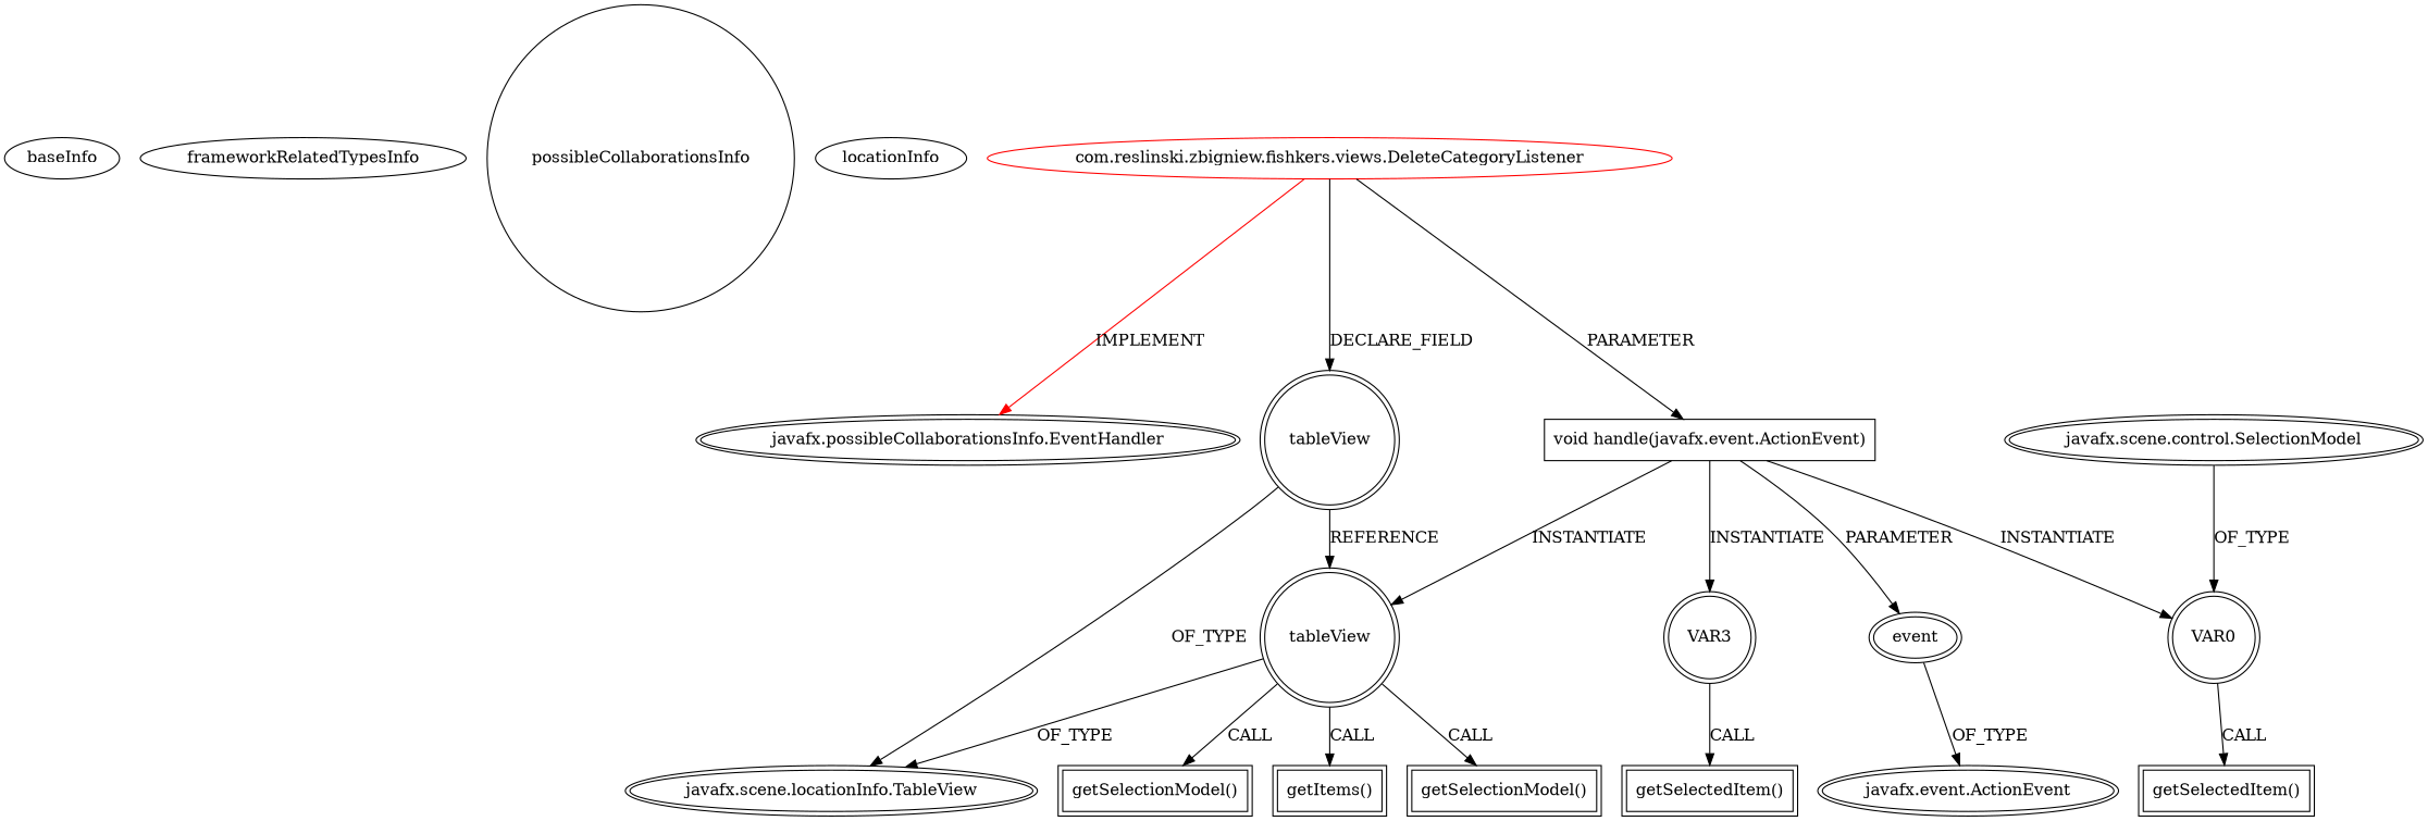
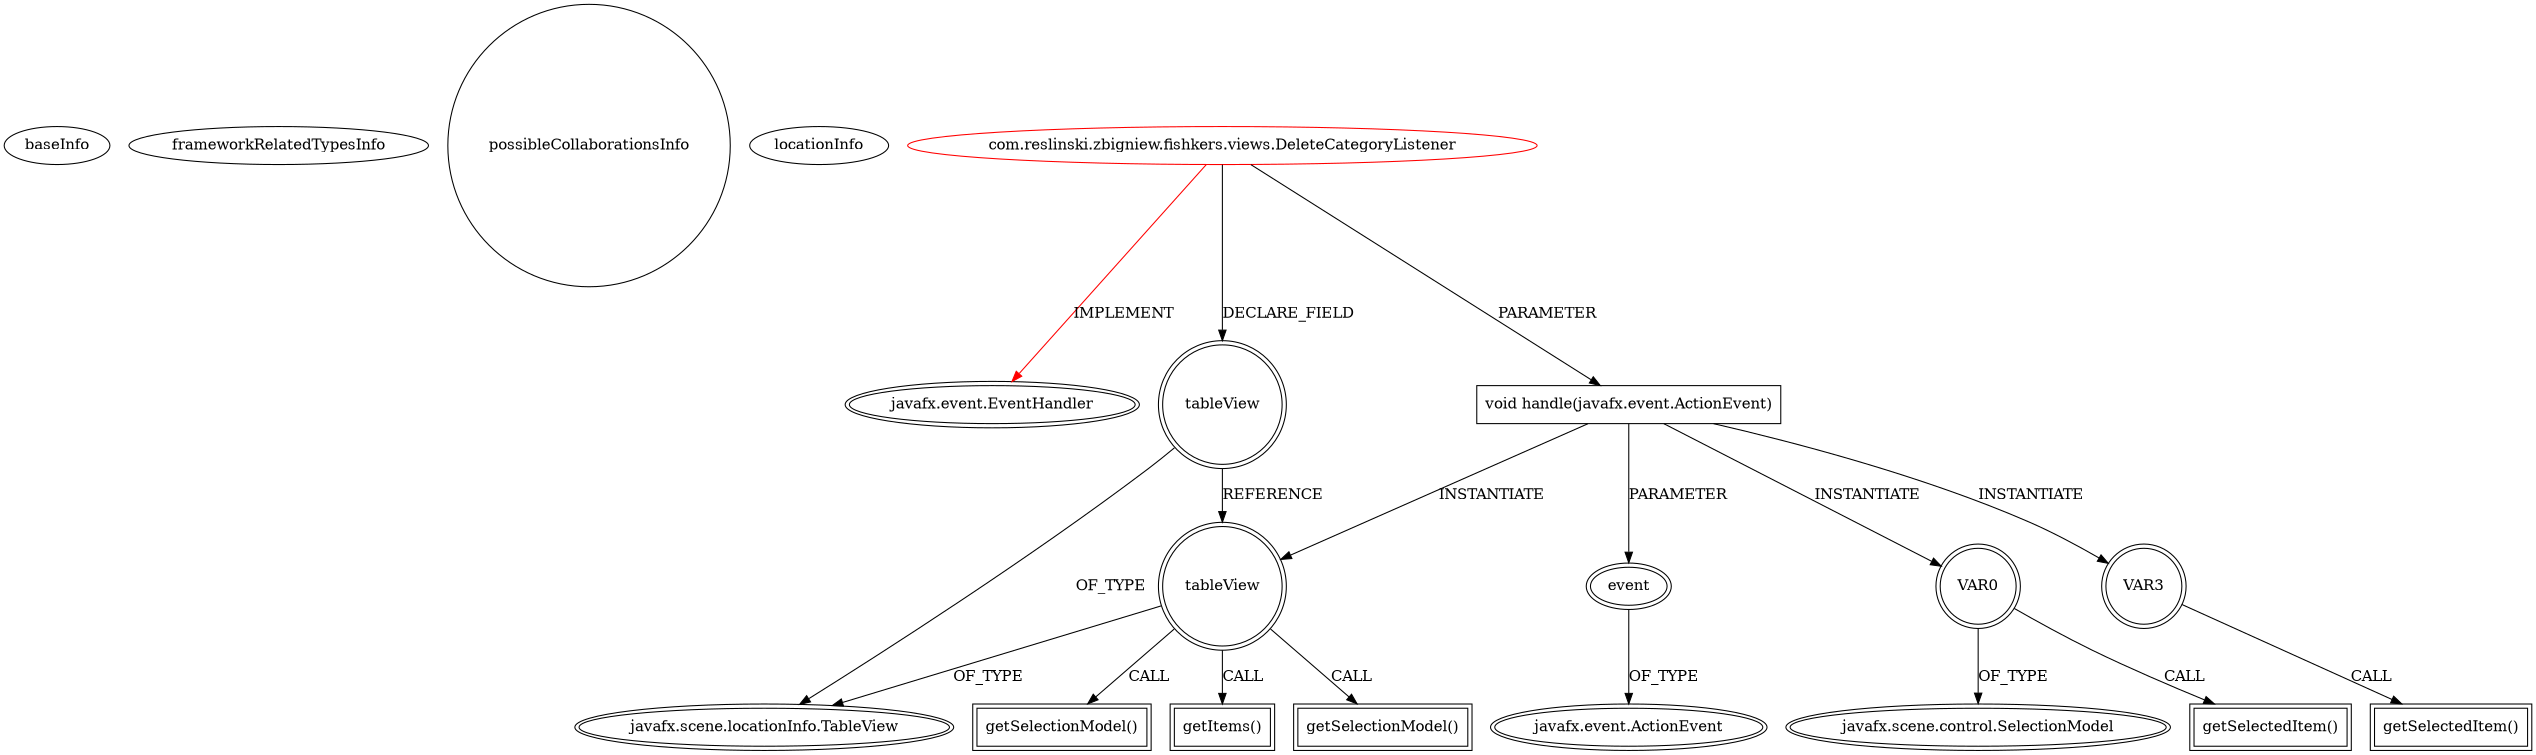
  digraph {
    node [isFrameworkType=true vertexType=INSIDE_CALL peripheries=2]
    baseInfo [category=extension_graph graphId=4026 isAnonymous=false possibleRelation=false isFrameworkType="" vertexType="" peripheries=""]
    frameworkRelatedTypesInfo [0="javafx.event.EventHandler" isFrameworkType="" vertexType="" peripheries=""]
    possibleCollaborationsInfo [shape=circle isFrameworkType="" vertexType="" peripheries=""]
    locationInfo [contextSignature=DeleteCategoryListener filePath="/regisik-Fishkers/Fishkers-master/src/com/reslinski/zbigniew/fishkers/views/DeleteCategoryListener.java" graphId=4026 projectName="regisik-Fishkers" isFrameworkType="" vertexType="" peripheries=""]
    n5 [color=red isFrameworkType=false label="com.reslinski.zbigniew.fishkers.views.DeleteCategoryListener" vertexType=ROOT_CLIENT_CLASS_DECLARATION peripheries=""]
-   n6 [label="javafx.possibleCollaborationsInfo.EventHandler" vertexType=FRAMEWORK_INTERFACE_TYPE]
+   n6 [label="javafx.event.EventHandler" vertexType=FRAMEWORK_INTERFACE_TYPE]
    n7 [label=tableView shape=circle vertexType=FIELD_DECLARATION]
    n8 [isFrameworkType=false label="void handle(javafx.event.ActionEvent)" shape=box vertexType=OVERRIDING_METHOD_DECLARATION peripheries=""]
    n9 [label="javafx.scene.locationInfo.TableView" vertexType=FRAMEWORK_CLASS_TYPE]
    n10 [label=tableView shape=circle vertexType=VARIABLE_EXPRESION]
    n11 [label=event vertexType=PARAMETER_DECLARATION]
    n12 [label=VAR0 shape=circle vertexType=VARIABLE_EXPRESION]
    n13 [label=VAR3 shape=circle vertexType=VARIABLE_EXPRESION]
    n14 [label="getSelectionModel()" shape=box]
    n15 [label="getItems()" shape=box]
    n16 [label="getSelectionModel()" shape=box]
    n17 [label="javafx.event.ActionEvent" vertexType=FRAMEWORK_CLASS_TYPE]
    n18 [label="javafx.scene.control.SelectionModel" vertexType=FRAMEWORK_CLASS_TYPE]
    n19 [label="getSelectedItem()" shape=box]
    n20 [label="getSelectedItem()" shape=box]
    n5 -> n6 [color=red label=IMPLEMENT]
    n5 -> n7 [label=DECLARE_FIELD]
    n5 -> n8 [label=PARAMETER]
    n7 -> n9 [label=OF_TYPE]
    n7 -> n10 [label=REFERENCE]
    n8 -> n10 [label=INSTANTIATE]
    n8 -> n11 [label=PARAMETER]
    n8 -> n12 [label=INSTANTIATE]
    n8 -> n13 [label=INSTANTIATE]
    n10 -> n9 [label=OF_TYPE]
    n10 -> n14 [label=CALL]
    n10 -> n15 [label=CALL]
    n10 -> n16 [label=CALL]
    n11 -> n17 [label=OF_TYPE]
-   n18 -> n12 [label=OF_TYPE]
+   n12 -> n18 [label=OF_TYPE]
    n12 -> n19 [label=CALL]
    n13 -> n20 [label=CALL]
  }
